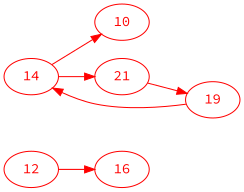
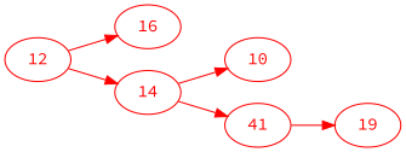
  digraph {
    fontname="Source Code Pro"
    rankdir=LR
    node [color=red fontcolor=red fontname="Source Code Pro"]
    edge [color=red fontname="Source Code Pro"]
    12
    16
    14
    10
-   21
+   21 [label=41]
    19
    12 -> 16
    14 -> 10
    14 -> 21
    21 -> 19
-   19 -> 14
+   12 -> 14
  }
